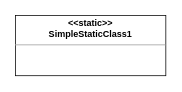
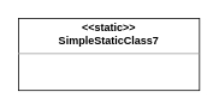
  <mxCell id="0" />
  <mxCell id="1" parent="0" />
- <mxCell id="2" value="&lt;p style=&quot;margin: 0px ; margin-top: 4px ; text-align: center&quot;&gt;&lt;b&gt;&amp;lt;&amp;lt;static&amp;gt;&amp;gt;&lt;br&gt;SimpleStaticClass1&lt;/b&gt;&lt;/p&gt;&lt;hr size=&quot;1&quot;&gt;&lt;p style=&quot;margin: 0px ; margin-left: 4px&quot;&gt;&lt;/p&gt;&lt;p style=&quot;margin: 0px ; margin-left: 4px&quot;&gt;&lt;br&gt;&lt;/p&gt;" style="verticalAlign=top;align=left;overflow=fill;fontSize=12;fontFamily=Helvetica;html=1;" parent="1" vertex="1"><mxGeometry x="20" y="20" width="200" height="80" as="geometry" /></mxCell>
+ <mxCell id="2" value="&lt;p style=&quot;margin: 0px ; margin-top: 4px ; text-align: center&quot;&gt;&lt;b&gt;&amp;lt;&amp;lt;static&amp;gt;&amp;gt;&lt;br&gt;SimpleStaticClass7&lt;/b&gt;&lt;/p&gt;&lt;hr size=&quot;1&quot;&gt;&lt;p style=&quot;margin: 0px ; margin-left: 4px&quot;&gt;&lt;/p&gt;&lt;p style=&quot;margin: 0px ; margin-left: 4px&quot;&gt;&lt;br&gt;&lt;/p&gt;" style="verticalAlign=top;align=left;overflow=fill;fontSize=12;fontFamily=Helvetica;html=1;" parent="1" vertex="1"><mxGeometry x="20" y="20" width="200" height="80" as="geometry" /></mxCell>
